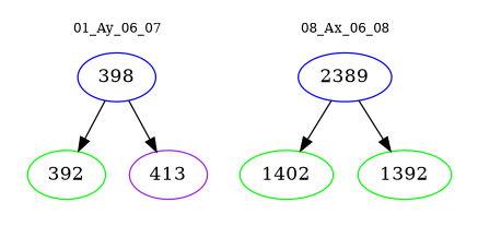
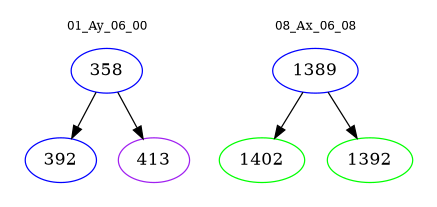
  digraph {
    node [color=green]
    edge [color=black]
-   n1 [color=blue label=398]
-   n2 [label=392]
+   n1 [color=blue label=358]
+   n2 [color=blue label=392]
    n3 [color=purple label=413]
-   n4 [color=blue label=2389]
+   n4 [color=blue label=1389]
    n5 [label=1402]
    n6 [label=1392]
    subgraph cluster_1 {
      color=white
      fontsize=10
-     label="01_Ay_06_07"
+     label="01_Ay_06_00"
      n1
      n2
      n3
    }
    subgraph cluster_2 {
      color=white
      fontsize=10
      label="08_Ax_06_08"
      n4
      n5
      n6
    }
    n1 -> n2
    n1 -> n3
    n4 -> n5
    n4 -> n6
  }
